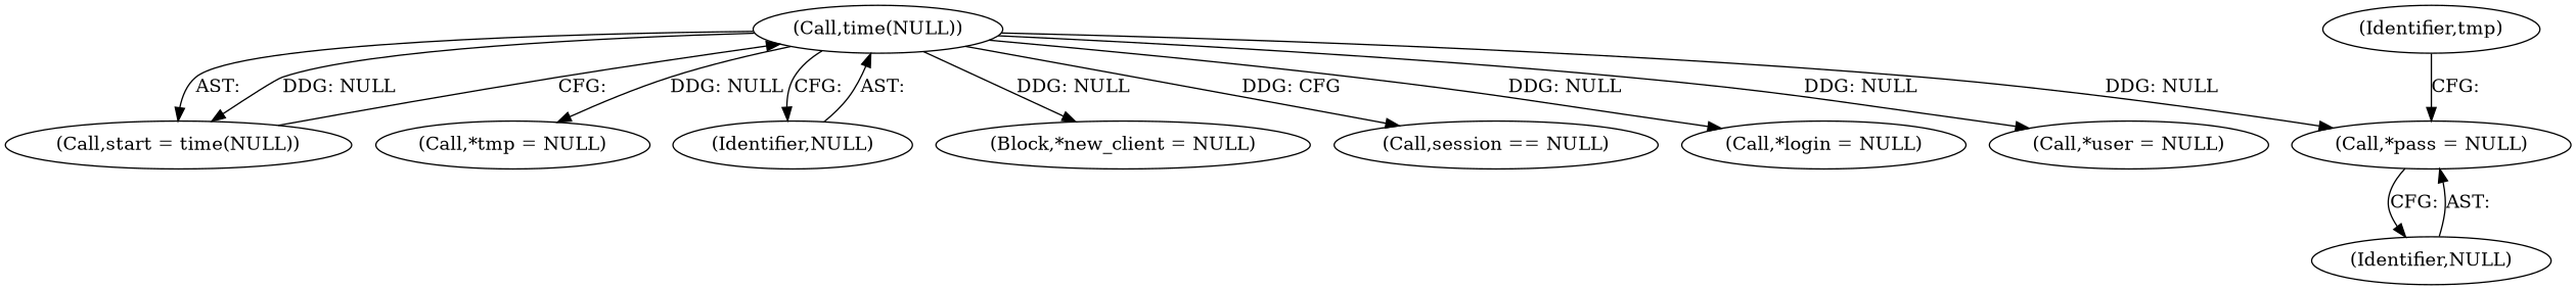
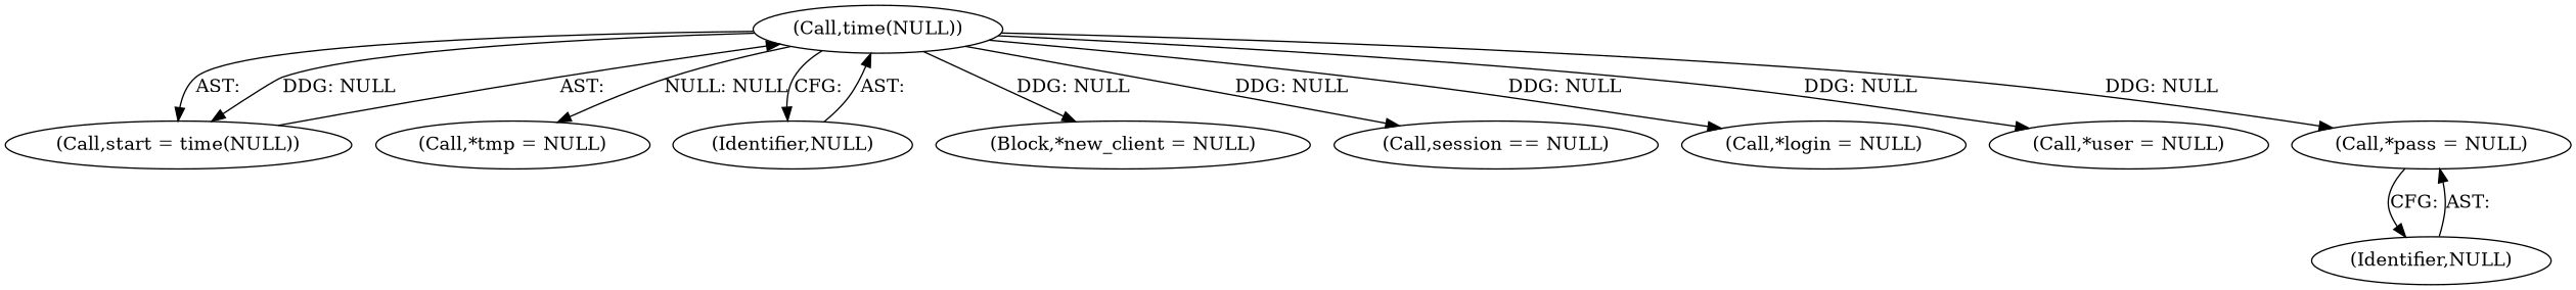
  digraph {
    n1 [label="(Call,*pass = NULL)"]
    n2 [label="(Identifier,NULL)"]
    n3 [label="(Call,time(NULL))"]
    n4 [label="(Call,start = time(NULL))"]
    n5 [label="(Call,*tmp = NULL)"]
    n6 [label="(Identifier,NULL)"]
    n7 [label="(Block,*new_client = NULL)"]
    n8 [label="(Call,session == NULL)"]
    n9 [label="(Call,*login = NULL)"]
    n10 [label="(Call,*user = NULL)"]
-   n11 [label="(Identifier,tmp)"]
    n1 -> n2 [label="CFG: "]
    n2 -> n1 [label="AST: "]
    n3 -> n1 [label="DDG: NULL"]
    n3 -> n4 [label="AST: "]
    n3 -> n4 [label="DDG: NULL"]
-   n3 -> n5 [label="DDG: NULL"]
+   n3 -> n5 [label="NULL: NULL"]
    n3 -> n6 [label="CFG: "]
    n3 -> n7 [label="DDG: NULL"]
-   n3 -> n8 [label="DDG: CFG"]
+   n3 -> n8 [label="DDG: NULL"]
    n3 -> n9 [label="DDG: NULL"]
    n3 -> n10 [label="DDG: NULL"]
-   n4 -> n3 [label="CFG: "]
+   n4 -> n3 [label="AST: "]
    n6 -> n3 [label="AST: "]
-   n11 -> n1 [label="CFG: "]
  }
